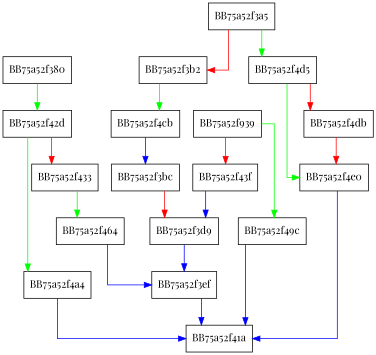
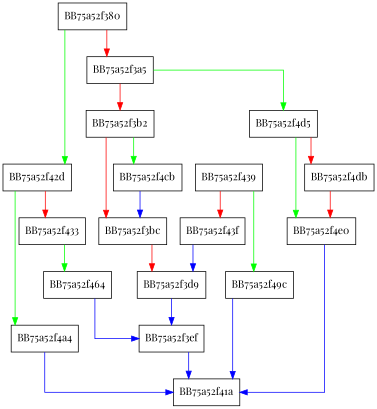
  digraph {
    fontname="Playfair Display"
    splines=ortho
    node [fontname="Playfair Display" shape=box]
    edge [color=red fontname="Playfair Display"]
    BB75a52f380
    BB75a52f42d
    BB75a52f3a5
    BB75a52f4a4
    BB75a52f433
    BB75a52f4d5
    BB75a52f3b2
    BB75a52f41a
    BB75a52f464
    BB75a52f4e0
    BB75a52f4db
    BB75a52f4cb
    BB75a52f3bc
    BB75a52f3d9
    BB75a52f3ef
-   BB75a52f439 [label=BB75a52f939]
+   BB75a52f439
    BB75a52f49c
    BB75a52f43f
    BB75a52f380 -> BB75a52f42d [color=green]
+   BB75a52f380 -> BB75a52f3a5
    BB75a52f42d -> BB75a52f4a4 [color=green]
    BB75a52f42d -> BB75a52f433
    BB75a52f3a5 -> BB75a52f4d5 [color=green]
    BB75a52f3a5 -> BB75a52f3b2
    BB75a52f4a4 -> BB75a52f41a [color=blue]
    BB75a52f433 -> BB75a52f464 [color=green]
    BB75a52f4d5 -> BB75a52f4e0 [color=green]
    BB75a52f4d5 -> BB75a52f4db
    BB75a52f3b2 -> BB75a52f4cb [color=green]
+   BB75a52f3b2 -> BB75a52f3bc
    BB75a52f464 -> BB75a52f3ef [color=blue]
    BB75a52f4e0 -> BB75a52f41a [color=blue]
    BB75a52f4db -> BB75a52f4e0
    BB75a52f4cb -> BB75a52f3bc [color=blue]
    BB75a52f3bc -> BB75a52f3d9
    BB75a52f3d9 -> BB75a52f3ef [color=blue]
    BB75a52f3ef -> BB75a52f41a [color=blue]
    BB75a52f439 -> BB75a52f49c [color=green]
    BB75a52f439 -> BB75a52f43f
    BB75a52f49c -> BB75a52f41a [color=blue]
    BB75a52f43f -> BB75a52f3d9 [color=blue]
  }
